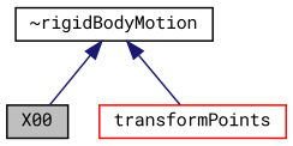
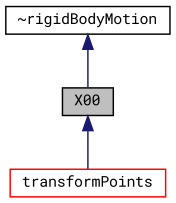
  digraph {
    fontname="Roboto Mono"
    rankdir=TB
    node [color=black fontname="Roboto Mono" fontsize=10 shape=record]
    edge [color=midnightblue dir=back fontname="Roboto Mono" fontsize=10 labelfontname=Helvetica labelfontsize=10 style=solid]
    n1 [fillcolor=grey75 fontcolor=black height=0.2 label=X00 style=filled width=0.4]
    n2 [color=red height=0.2 label=transformPoints width=0.4]
    n3 [height=0.2 label="~rigidBodyMotion" width=0.4]
-   n3 -> n2
+   n1 -> n2
    n3 -> n1
  }
